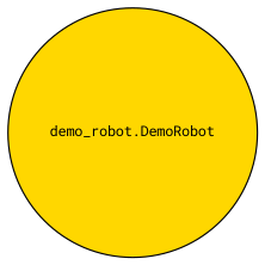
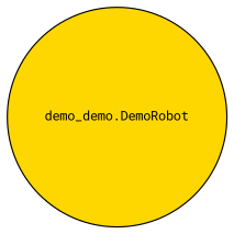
  digraph {
    rankdir=TB
    fontname="Roboto Mono"
-   n1 [color=black fillcolor=gold fontname="Roboto Mono" fontsize=10 height=0.2 label="demo_robot.DemoRobot" shape=circle style=filled width=0.4]
+   n1 [color=black fillcolor=gold fontname="Roboto Mono" fontsize=10 height=0.2 label="demo_demo.DemoRobot" shape=circle style=filled width=0.4]
  }
